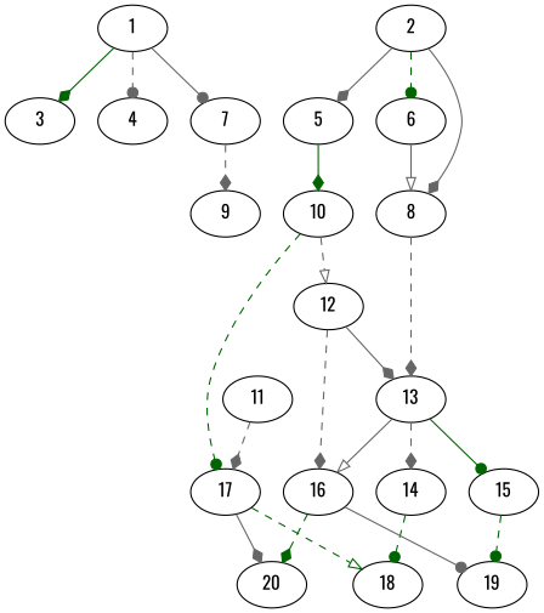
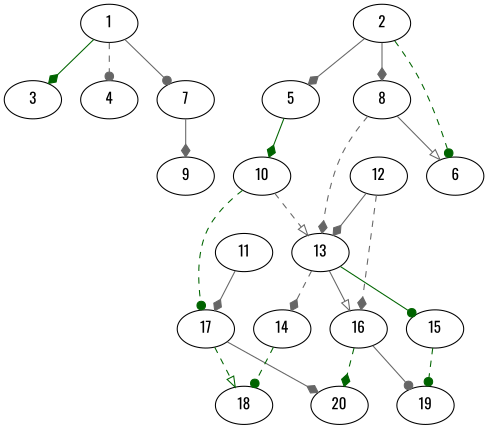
  digraph {
    fontname=Oswald
    node [alpha=0.05 fontname=Oswald]
    edge [arrowhead=diamond color=gray40 fontname=Oswald style=solid]
    1 [alpha=0.15 expect_size=7684096]
    3 [alpha=0.19 expect_size=19196928]
    4 [alpha=0.14 expect_size=12576768]
    7 [alpha=0.03 expect_size=20511744]
    9 [alpha=0.18 expect_size=21175296]
    2 [alpha=0.17 expect_size=9360384]
    5 [alpha=0.20 expect_size=48776192]
    6 [alpha=0.10 expect_size=43636736]
    8 [alpha=0.20 expect_size=49817600]
    10 [alpha=0.11 expect_size=35426304]
    13 [alpha=0.18 expect_size=44457984]
    12 [alpha=0.03 expect_size=50774016]
    17 [expect_size=51585024]
    14 [expect_size=42393600]
    16 [alpha=0.08 expect_size=28786688]
    15 [expect_size=29290496]
    11 [alpha=0.11 expect_size=15423488]
    18 [alpha=0.13 expect_size=11796480]
    20 [alpha=0.03 expect_size=7427072]
    19 [expect_size=11625472]
    1 -> 3 [color=darkgreen]
    1 -> 4 [arrowhead=dot style=dashed]
    1 -> 7 [arrowhead=dot]
-   7 -> 9 [style=dashed]
+   7 -> 9
    2 -> 5
    2 -> 6 [arrowhead=dot color=darkgreen style=dashed]
    2 -> 8
    5 -> 10 [color=darkgreen]
-   6 -> 8 [arrowhead=onormal]
+   8 -> 6 [arrowhead=onormal]
    8 -> 13 [style=dashed]
-   10 -> 12 [arrowhead=onormal style=dashed]
+   10 -> 13 [arrowhead=onormal style=dashed]
    10 -> 17 [arrowhead=dot color=darkgreen style=dashed]
    13 -> 14 [style=dashed]
    13 -> 16 [arrowhead=onormal]
    13 -> 15 [arrowhead=dot color=darkgreen]
    12 -> 13
    12 -> 16 [style=dashed]
    17 -> 18 [arrowhead=onormal color=darkgreen style=dashed]
    17 -> 20
    14 -> 18 [arrowhead=dot color=darkgreen style=dashed]
    16 -> 20 [color=darkgreen style=dashed]
    16 -> 19 [arrowhead=dot]
    15 -> 19 [arrowhead=dot color=darkgreen style=dashed]
-   11 -> 17 [style=dashed]
+   11 -> 17
  }
